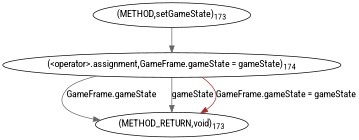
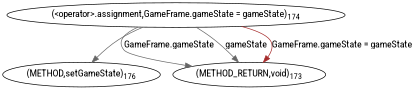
  digraph {
    fontname="Roboto Condensed"
    node [fontname="Roboto Condensed"]
    edge [color=gray40 fontname="Roboto Condensed"]
-   n1 [label=<(METHOD,setGameState)<SUB>173</SUB>>]
+   n1 [label=<(METHOD,setGameState)<SUB>176</SUB>>]
    n2 [label=<(&lt;operator&gt;.assignment,GameFrame.gameState = gameState)<SUB>174</SUB>>]
    n3 [label=<(METHOD_RETURN,void)<SUB>173</SUB>>]
-   n1 -> n2
+   n2 -> n1
    n2 -> n3 [label="GameFrame.gameState"]
    n2 -> n3 [label=gameState]
    n2 -> n3 [color=brown label="GameFrame.gameState = gameState"]
  }
